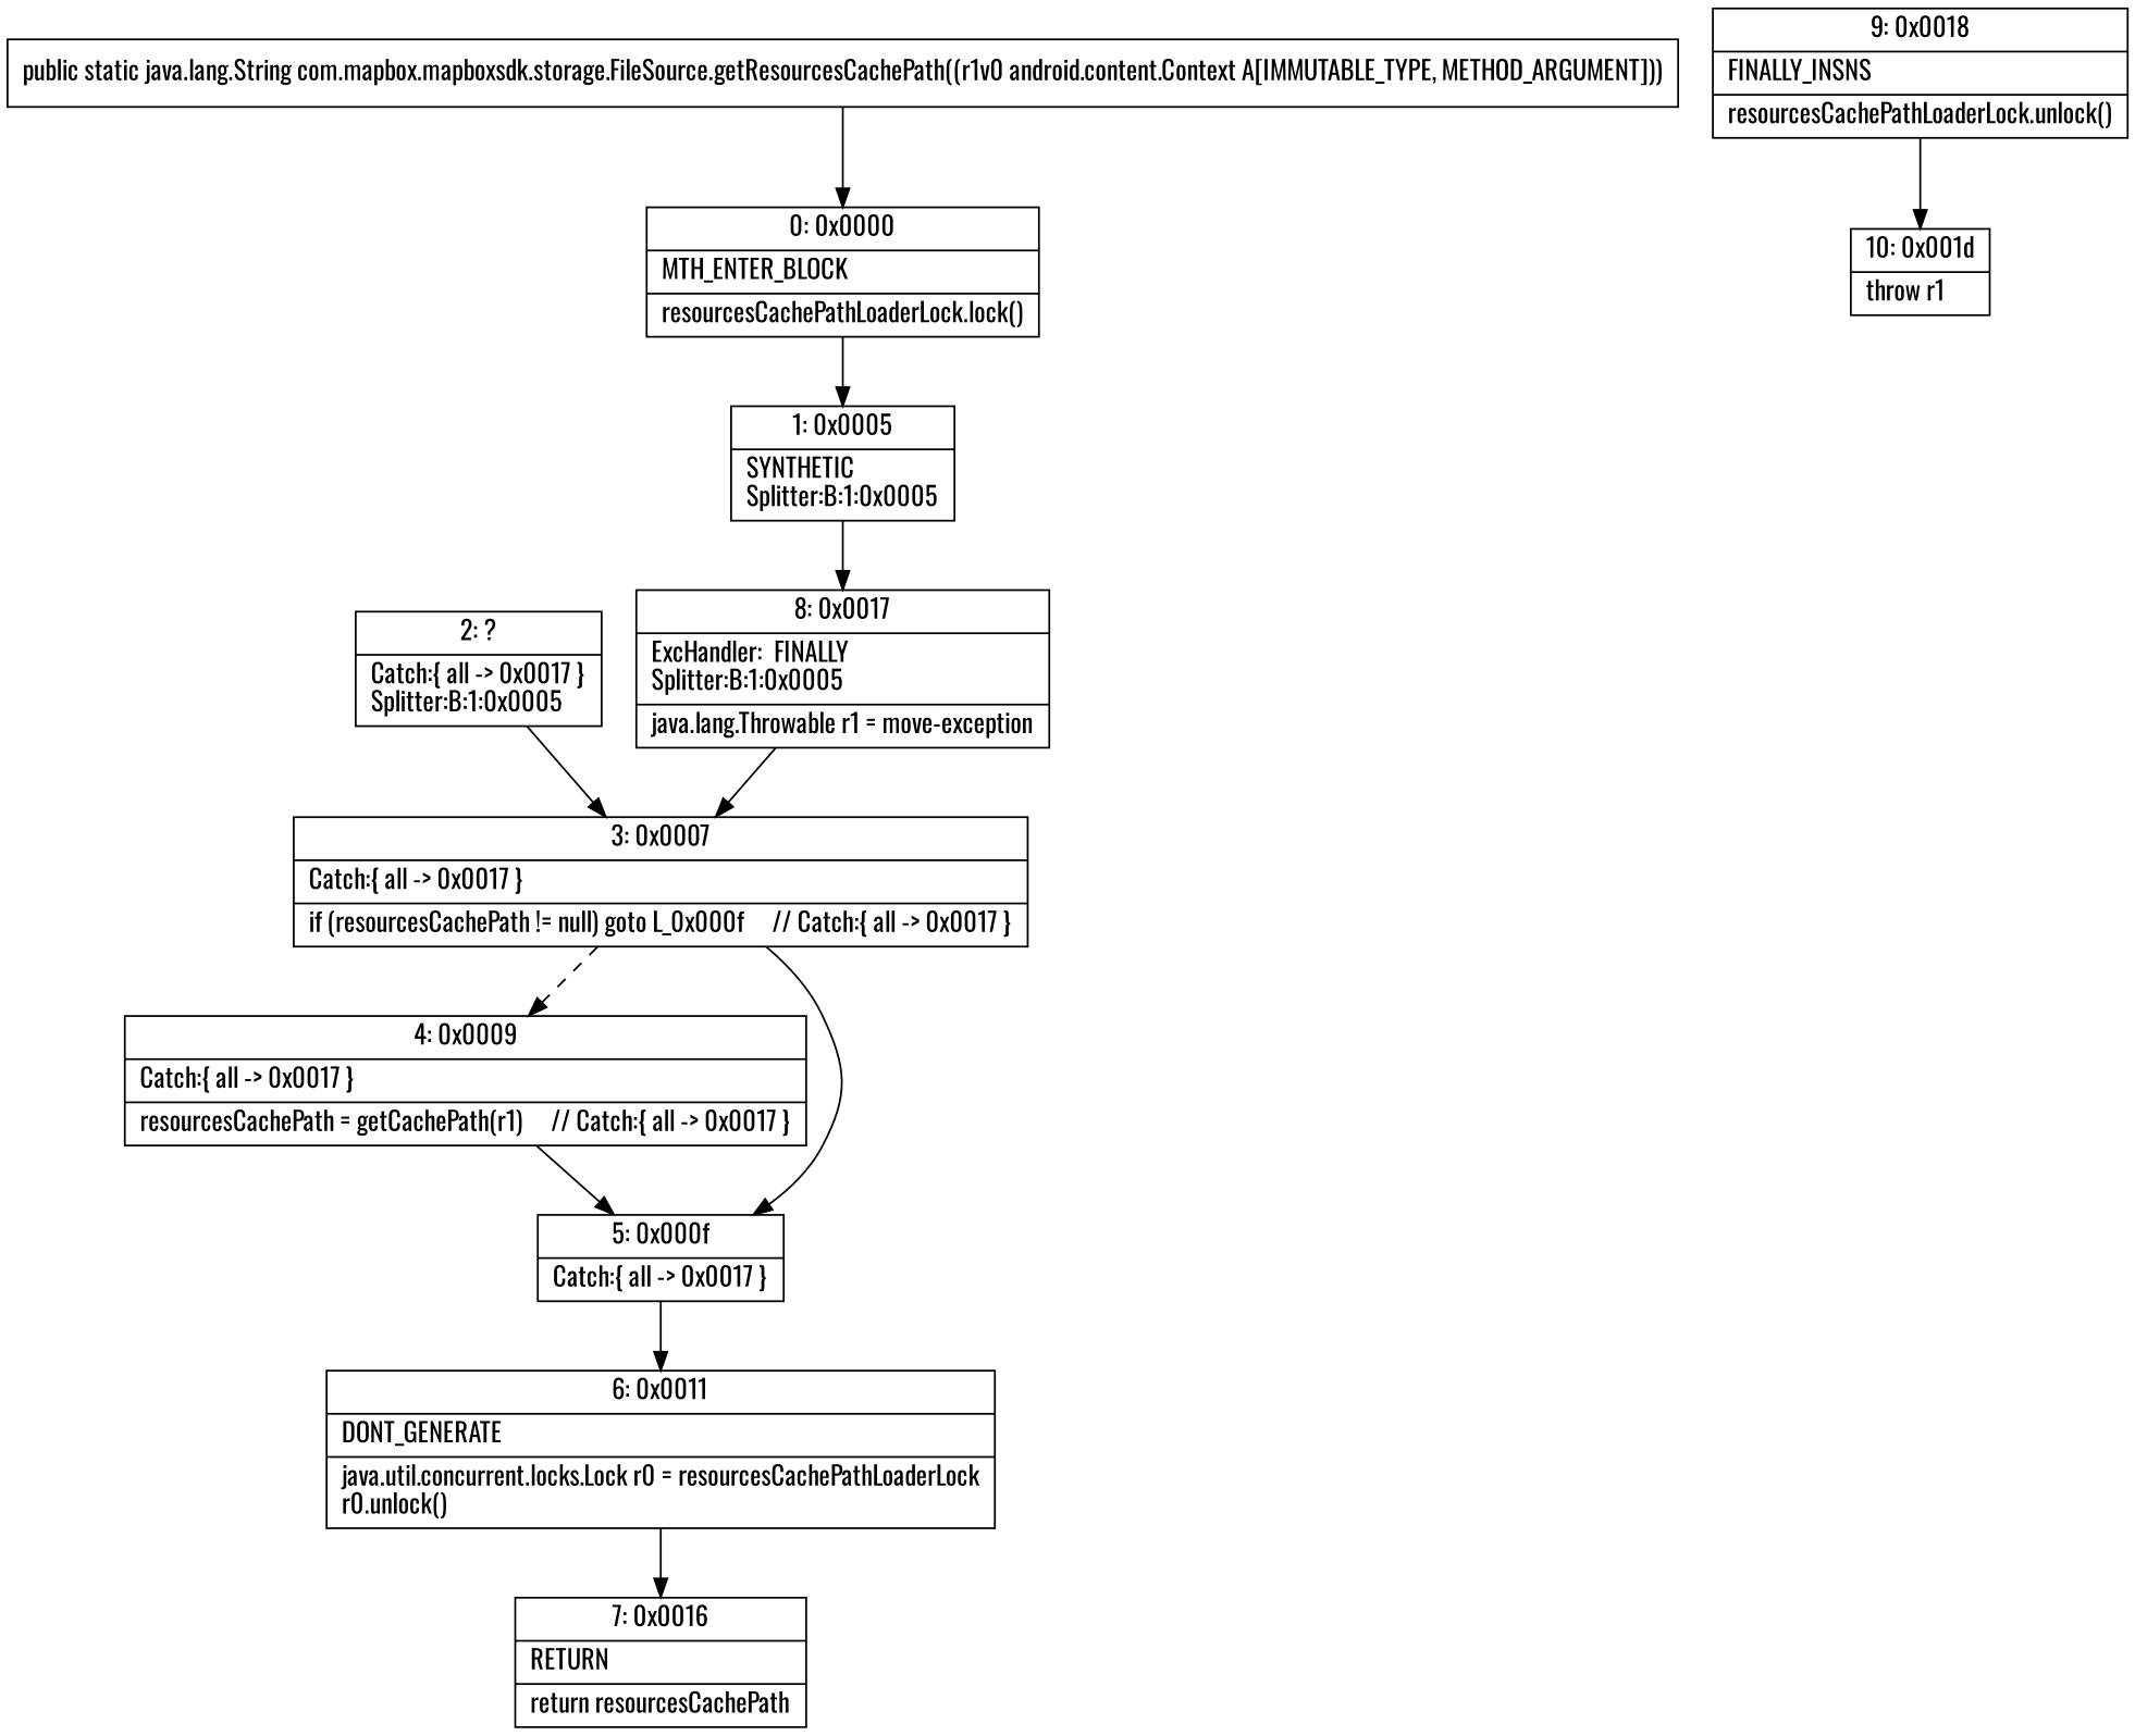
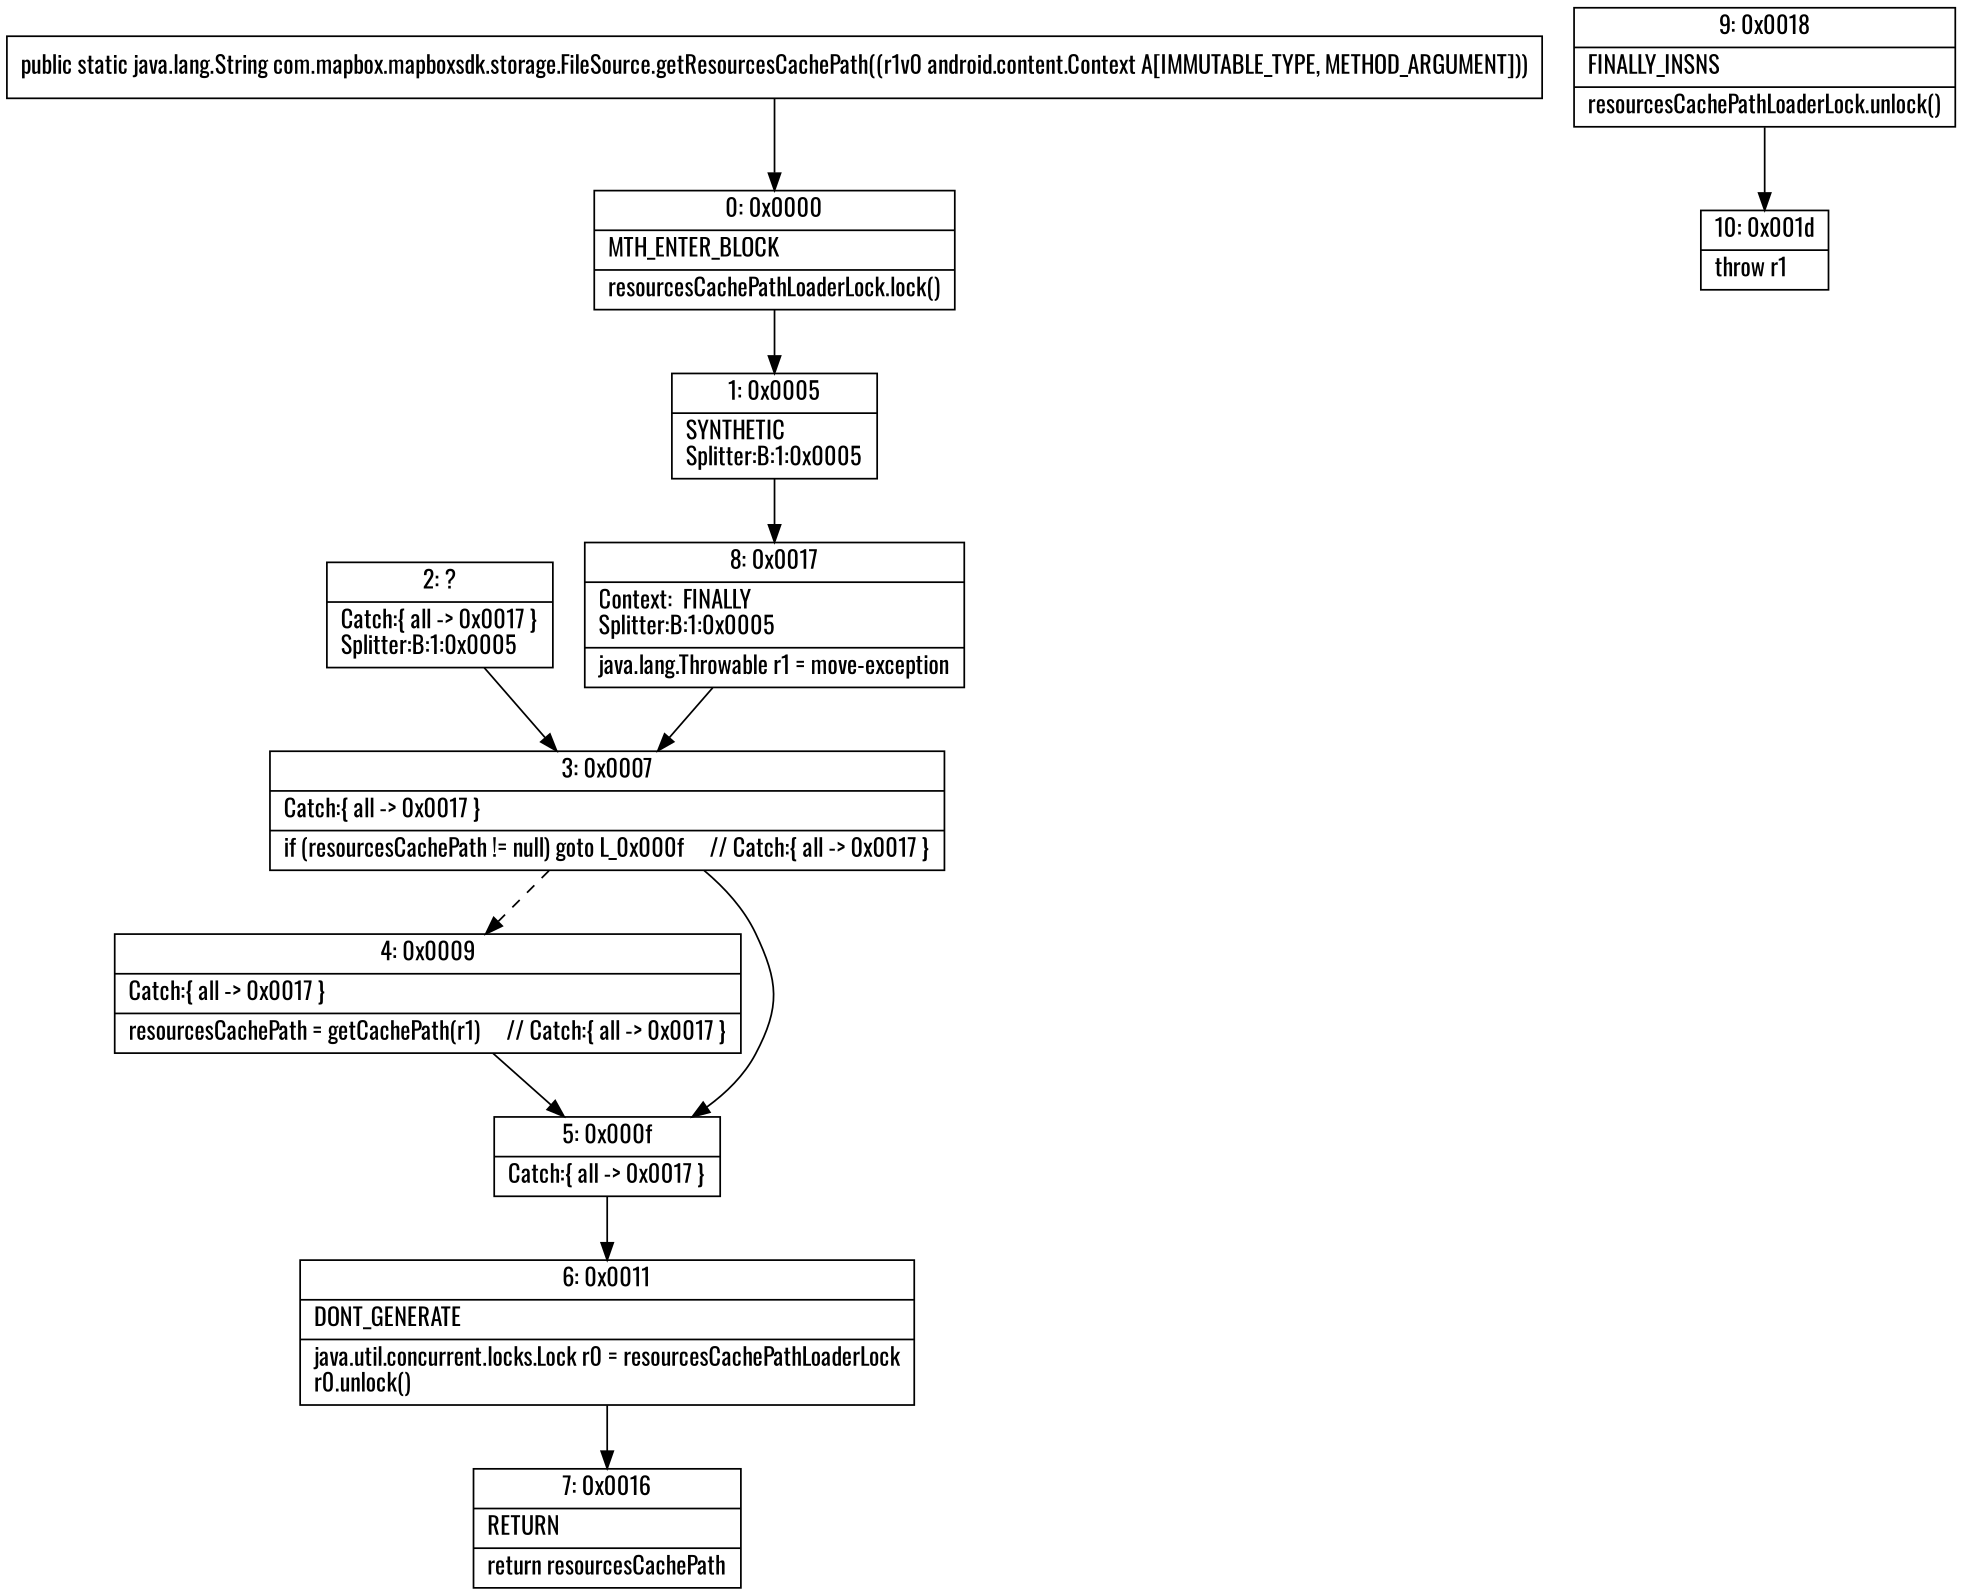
  digraph {
    fontname=Oswald
    node [fontname=Oswald shape=record]
    edge [fontname=Oswald]
    n1 [label="{0\:\ 0x0000|MTH_ENTER_BLOCK\l|resourcesCachePathLoaderLock.lock()\l}"]
    n2 [label="{1\:\ 0x0005|SYNTHETIC\lSplitter:B:1:0x0005\l}"]
-   n3 [label="{8\:\ 0x0017|ExcHandler:  FINALLY\lSplitter:B:1:0x0005\l|java.lang.Throwable r1 = move\-exception\l}"]
+   n3 [label="{8\:\ 0x0017|Context:  FINALLY\lSplitter:B:1:0x0005\l|java.lang.Throwable r1 = move\-exception\l}"]
    n4 [label="{2\:\ ?|Catch:\{ all \-\> 0x0017 \}\lSplitter:B:1:0x0005\l}"]
    n5 [label="{3\:\ 0x0007|Catch:\{ all \-\> 0x0017 \}\l|if (resourcesCachePath != null) goto L_0x000f     \/\/ Catch:\{ all \-\> 0x0017 \}\l}"]
    n6 [label="{4\:\ 0x0009|Catch:\{ all \-\> 0x0017 \}\l|resourcesCachePath = getCachePath(r1)     \/\/ Catch:\{ all \-\> 0x0017 \}\l}"]
    n7 [label="{5\:\ 0x000f|Catch:\{ all \-\> 0x0017 \}\l}"]
    n8 [label="{6\:\ 0x0011|DONT_GENERATE\l|java.util.concurrent.locks.Lock r0 = resourcesCachePathLoaderLock\lr0.unlock()\l}"]
    n9 [label="{7\:\ 0x0016|RETURN\l|return resourcesCachePath\l}"]
    n10 [label="{9\:\ 0x0018|FINALLY_INSNS\l|resourcesCachePathLoaderLock.unlock()\l}"]
    n11 [label="{10\:\ 0x001d|throw r1\l}"]
    n12 [label="{public static java.lang.String com.mapbox.mapboxsdk.storage.FileSource.getResourcesCachePath((r1v0 android.content.Context A[IMMUTABLE_TYPE, METHOD_ARGUMENT])) }"]
    n1 -> n2
    n2 -> n3
    n3 -> n5
    n4 -> n5
    n5 -> n6 [style=dashed]
    n5 -> n7
    n6 -> n7
    n7 -> n8
    n8 -> n9
    n10 -> n11
    n12 -> n1
  }
